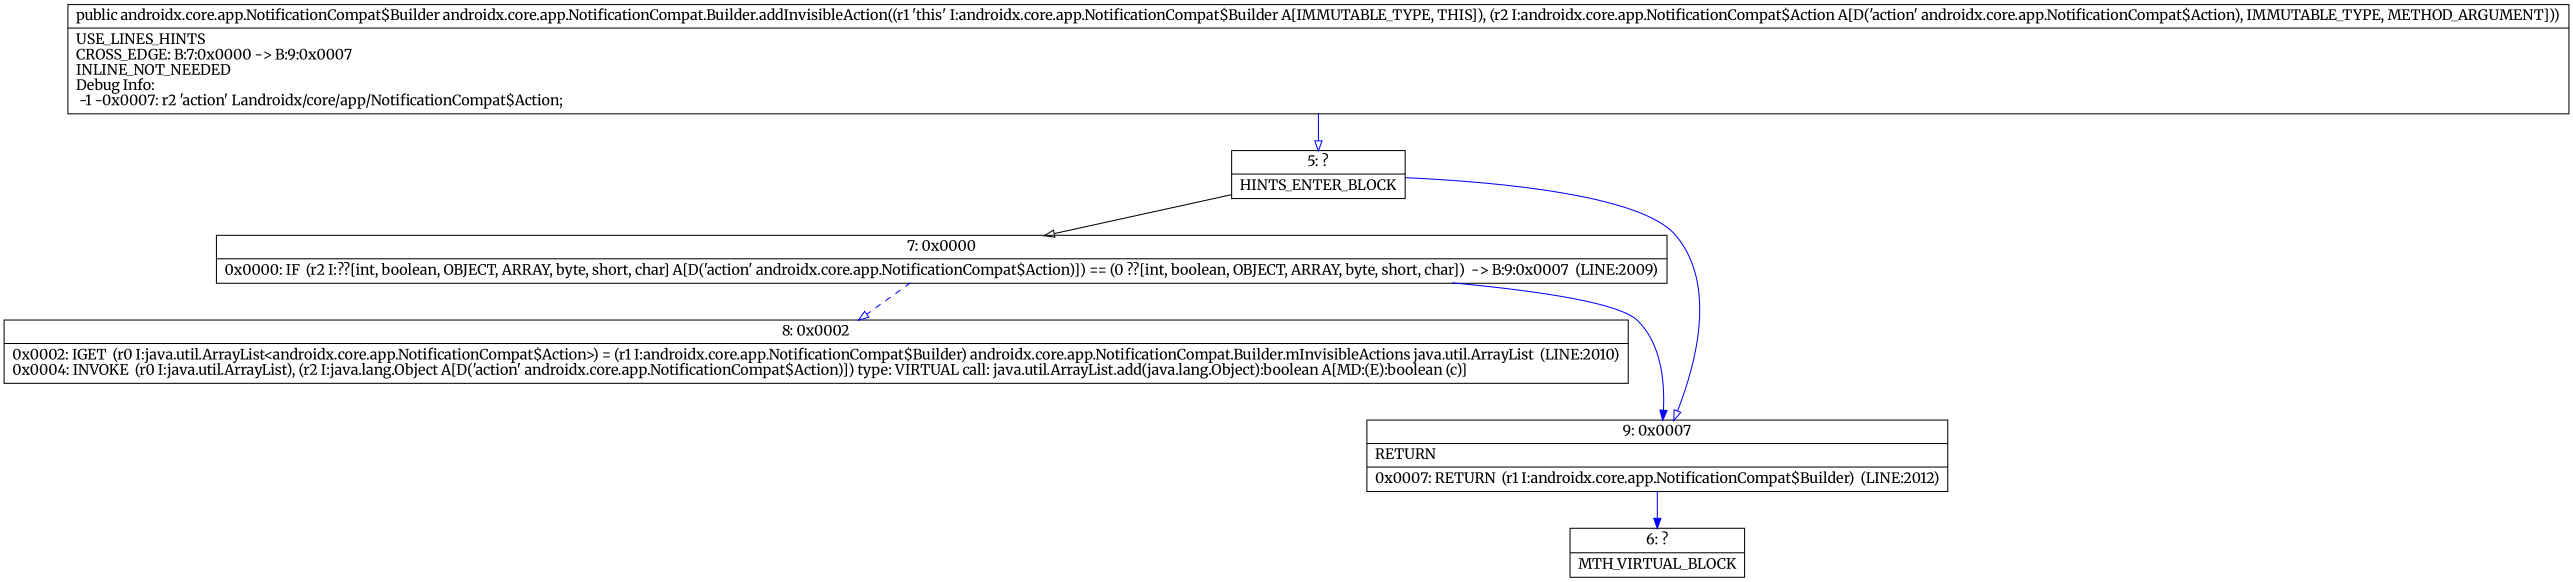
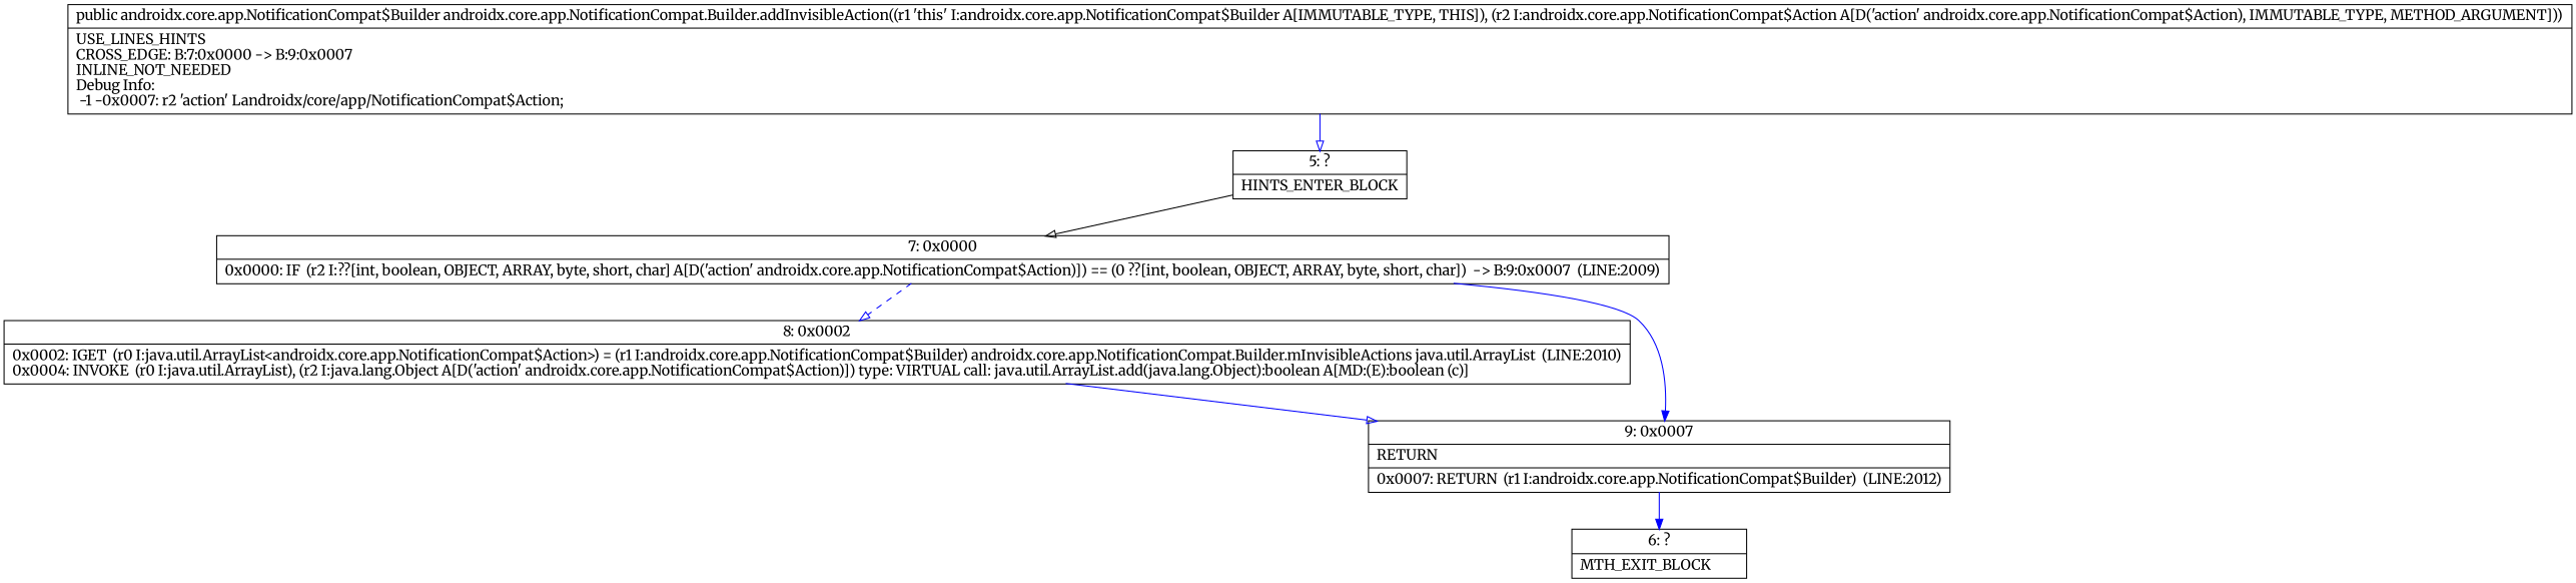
  digraph {
    fontname=Merriweather
    node [fontname=Merriweather shape=record]
    edge [arrowhead=onormal color=blue fontname=Merriweather]
    n1 [label="{5\:\ ?|HINTS_ENTER_BLOCK\l}"]
    n2 [label="{7\:\ 0x0000|0x0000: IF  (r2 I:??[int, boolean, OBJECT, ARRAY, byte, short, char] A[D('action' androidx.core.app.NotificationCompat$Action)]) == (0 ??[int, boolean, OBJECT, ARRAY, byte, short, char])  \-\> B:9:0x0007  (LINE:2009)\l}"]
    n3 [label="{8\:\ 0x0002|0x0002: IGET  (r0 I:java.util.ArrayList\<androidx.core.app.NotificationCompat$Action\>) = (r1 I:androidx.core.app.NotificationCompat$Builder) androidx.core.app.NotificationCompat.Builder.mInvisibleActions java.util.ArrayList  (LINE:2010)\l0x0004: INVOKE  (r0 I:java.util.ArrayList), (r2 I:java.lang.Object A[D('action' androidx.core.app.NotificationCompat$Action)]) type: VIRTUAL call: java.util.ArrayList.add(java.lang.Object):boolean A[MD:(E):boolean (c)]\l}"]
    n4 [label="{9\:\ 0x0007|RETURN\l|0x0007: RETURN  (r1 I:androidx.core.app.NotificationCompat$Builder)  (LINE:2012)\l}"]
-   n5 [label="{6\:\ ?|MTH_VIRTUAL_BLOCK\l}"]
+   n5 [label="{6\:\ ?|MTH_EXIT_BLOCK\l}"]
    n6 [label="{public androidx.core.app.NotificationCompat$Builder androidx.core.app.NotificationCompat.Builder.addInvisibleAction((r1 'this' I:androidx.core.app.NotificationCompat$Builder A[IMMUTABLE_TYPE, THIS]), (r2 I:androidx.core.app.NotificationCompat$Action A[D('action' androidx.core.app.NotificationCompat$Action), IMMUTABLE_TYPE, METHOD_ARGUMENT]))  | USE_LINES_HINTS\lCROSS_EDGE: B:7:0x0000 \-\> B:9:0x0007\lINLINE_NOT_NEEDED\lDebug Info:\l  \-1 \-0x0007: r2 'action' Landroidx\/core\/app\/NotificationCompat$Action;\l}"]
    n1 -> n2 [color=black]
    n2 -> n3 [style=dashed]
    n2 -> n4 [arrowhead=normal]
-   n1 -> n4
+   n3 -> n4
    n4 -> n5 [arrowhead=normal]
    n6 -> n1
  }
